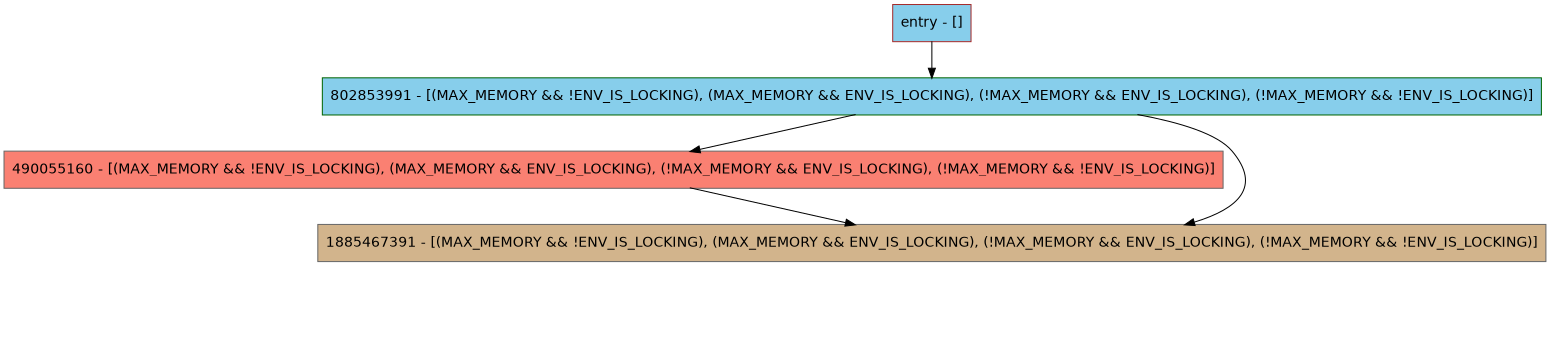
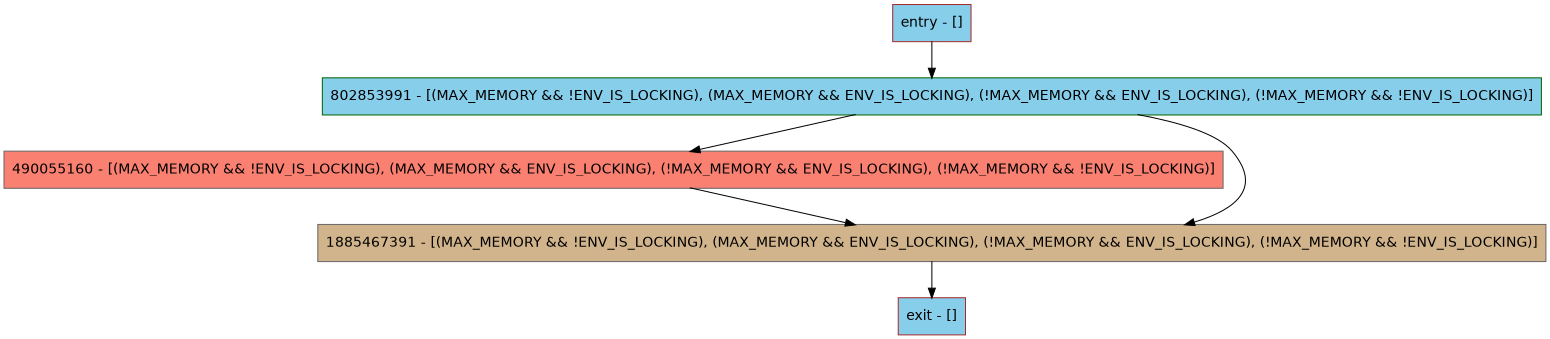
  digraph {
    fontname="DejaVu Sans"
    node [shape=record style=filled fillcolor=skyblue color=brown fontname="DejaVu Sans"]
    edge [fontname="DejaVu Sans"]
    n1 [label="entry - []"]
    n2 [label="802853991 - [(MAX_MEMORY && !ENV_IS_LOCKING), (MAX_MEMORY && ENV_IS_LOCKING), (!MAX_MEMORY && ENV_IS_LOCKING), (!MAX_MEMORY && !ENV_IS_LOCKING)]" color=darkgreen]
+   n3 [label="exit - []"]
    n4 [label="490055160 - [(MAX_MEMORY && !ENV_IS_LOCKING), (MAX_MEMORY && ENV_IS_LOCKING), (!MAX_MEMORY && ENV_IS_LOCKING), (!MAX_MEMORY && !ENV_IS_LOCKING)]" fillcolor=salmon color=gray40]
    n5 [label="1885467391 - [(MAX_MEMORY && !ENV_IS_LOCKING), (MAX_MEMORY && ENV_IS_LOCKING), (!MAX_MEMORY && ENV_IS_LOCKING), (!MAX_MEMORY && !ENV_IS_LOCKING)]" fillcolor=tan color=gray40]
    n1 -> n2
    n2 -> n4
    n2 -> n5
    n4 -> n5
+   n5 -> n3
  }
